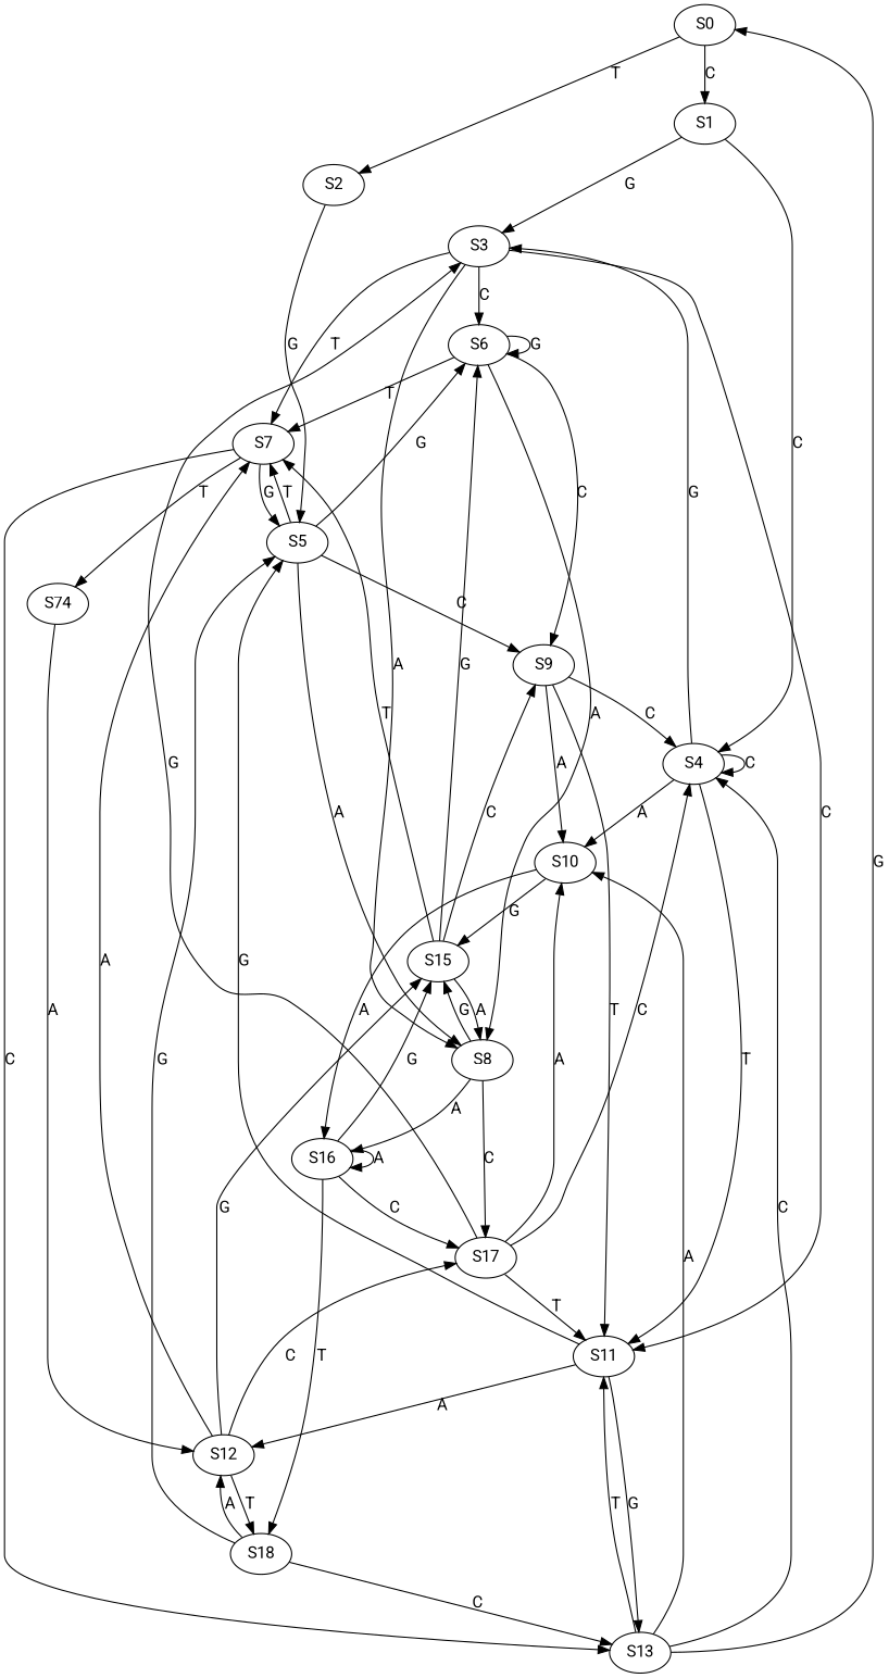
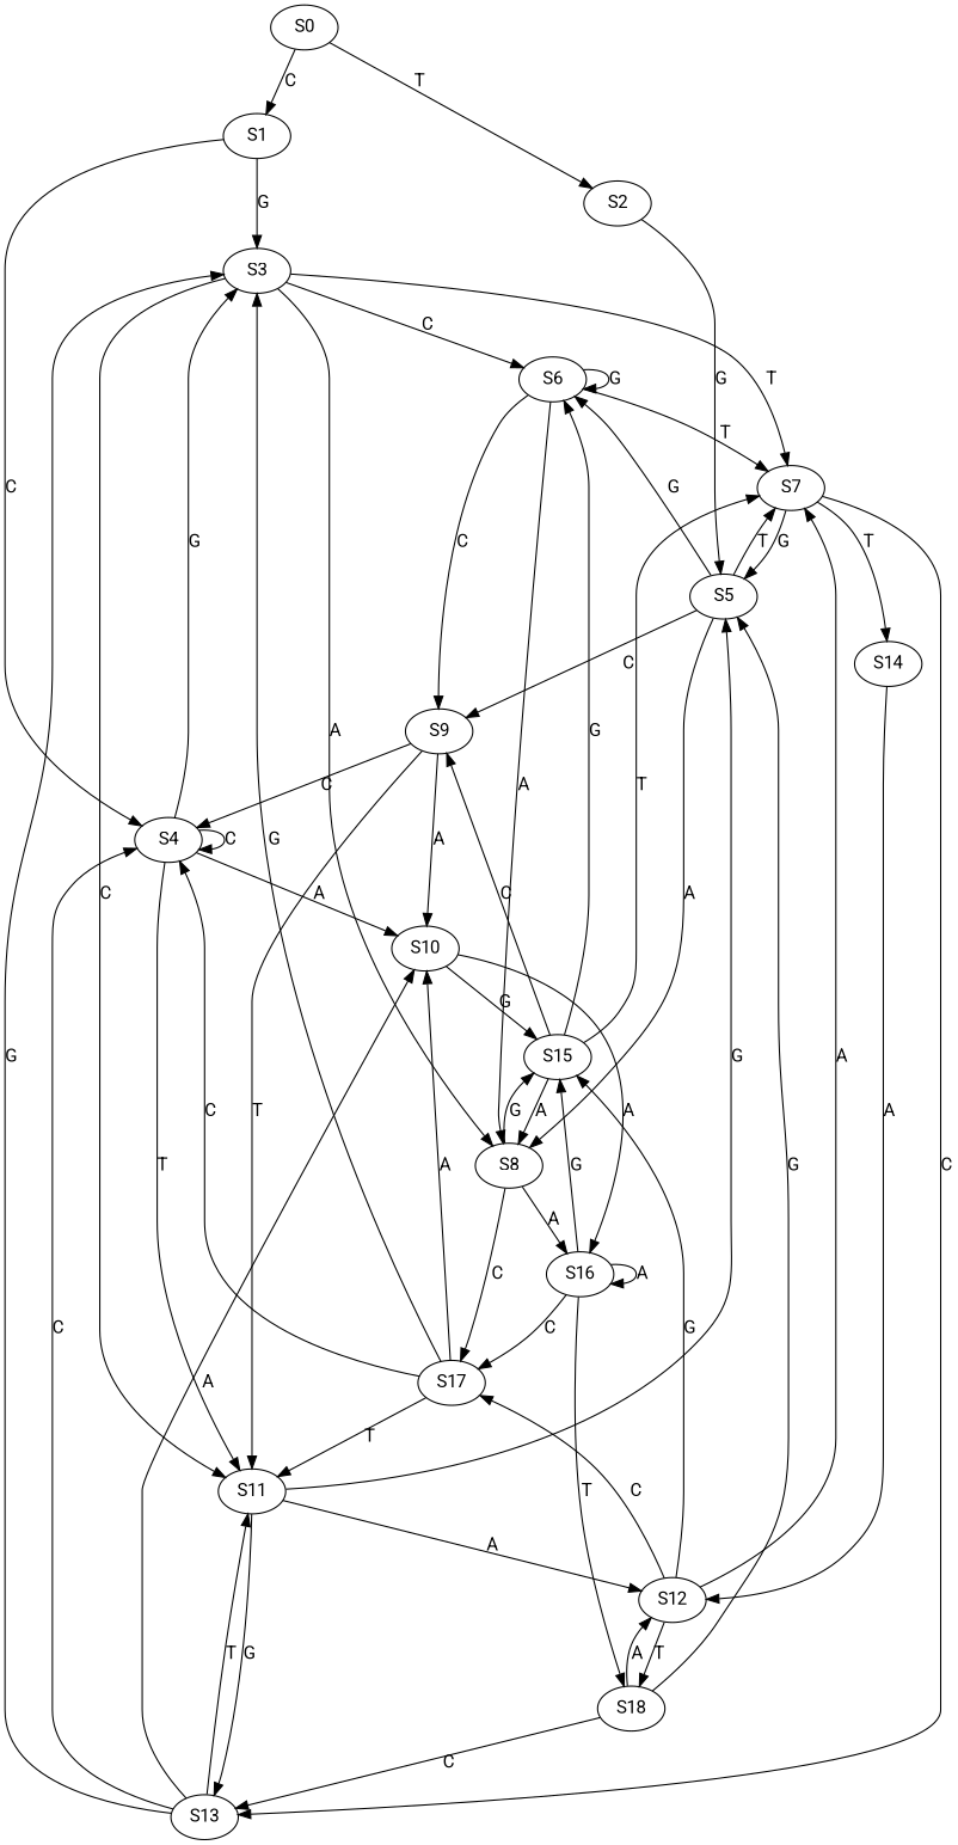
  strict digraph {
    fontname=Roboto
    node [fontname=Roboto]
    edge [fontname=Roboto]
    S0
    S1
    S2
    S3
    S4
    S5
    S6
    S7
    S8
    S11
    S10
    S9
    S13
-   S14 [label=S74]
+   S14
    S15
    S16
    S17
    S12
    S18
    S0 -> S1 [label=C]
    S0 -> S2 [label=T]
    S1 -> S3 [label=G]
    S1 -> S4 [label=C]
    S2 -> S5 [label=G]
    S3 -> S6 [label=C]
    S3 -> S7 [label=T]
    S3 -> S8 [label=A]
    S3 -> S11 [label=C]
    S4 -> S3 [label=G]
    S4 -> S4 [label=C]
    S4 -> S11 [label=T]
    S4 -> S10 [label=A]
    S5 -> S6 [label=G]
    S5 -> S7 [label=T]
    S5 -> S8 [label=A]
    S5 -> S9 [label=C]
    S6 -> S6 [label=G]
    S6 -> S7 [label=T]
    S6 -> S8 [label=A]
    S6 -> S9 [label=C]
    S7 -> S5 [label=G]
    S7 -> S13 [label=C]
    S7 -> S14 [label=T]
    S8 -> S15 [label=G]
    S8 -> S16 [label=A]
    S8 -> S17 [label=C]
    S11 -> S5 [label=G]
    S11 -> S13 [label=G]
    S11 -> S12 [label=A]
    S10 -> S15 [label=G]
    S10 -> S16 [label=A]
    S9 -> S4 [label=C]
    S9 -> S11 [label=T]
    S9 -> S10 [label=A]
-   S13 -> S0 [label=G]
+   S13 -> S3 [label=G]
    S13 -> S4 [label=C]
    S13 -> S11 [label=T]
    S13 -> S10 [label=A]
    S14 -> S12 [label=A]
    S15 -> S6 [label=G]
    S15 -> S7 [label=T]
    S15 -> S8 [label=A]
    S15 -> S9 [label=C]
    S16 -> S15 [label=G]
    S16 -> S16 [label=A]
    S16 -> S17 [label=C]
    S16 -> S18 [label=T]
    S17 -> S3 [label=G]
    S17 -> S4 [label=C]
    S17 -> S11 [label=T]
    S17 -> S10 [label=A]
    S12 -> S7 [label=A]
    S12 -> S15 [label=G]
    S12 -> S17 [label=C]
    S12 -> S18 [label=T]
    S18 -> S5 [label=G]
    S18 -> S13 [label=C]
    S18 -> S12 [label=A]
  }
